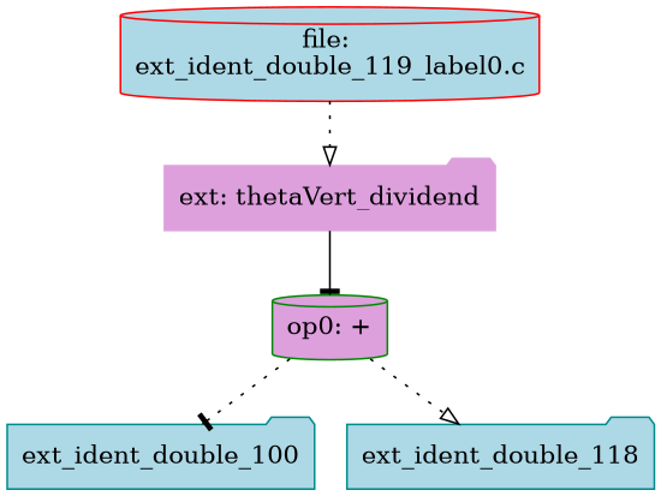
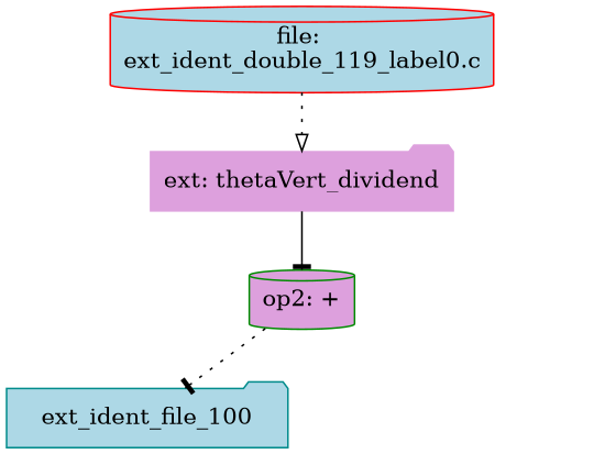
  digraph {
    node [color=cyan4 fillcolor=lightblue shape=folder style=filled]
    edge [arrowhead=onormal style=dotted]
    n1 [color=red label="file: \next_ident_double_119_label0.c" shape=cylinder]
    n2 [color=plum fillcolor=plum label="ext: thetaVert_dividend"]
-   n3 [color=green4 fillcolor=plum label="op0: +" shape=cylinder]
-   n4 [label=ext_ident_double_100]
-   n5 [label=ext_ident_double_118]
+   n3 [color=green4 fillcolor=plum label="op2: +" shape=cylinder]
+   n4 [label=ext_ident_file_100]
    n1 -> n2
    n2 -> n3 [arrowhead=tee style=solid]
    n3 -> n4 [arrowhead=tee]
-   n3 -> n5
  }
